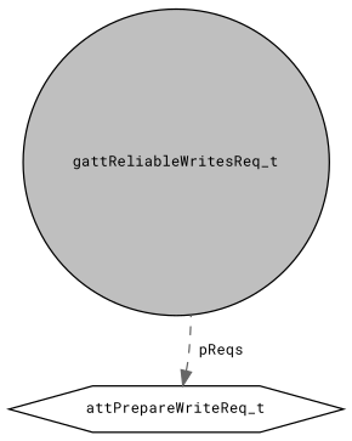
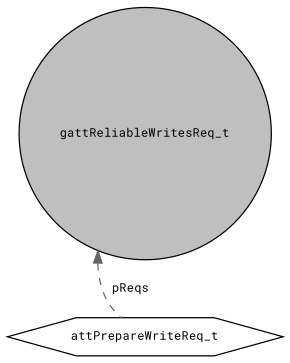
  digraph {
    fontname="Roboto Mono"
    node [color=black fontname="Roboto Mono" fontsize=10 style=filled]
    n1 [fillcolor=grey75 fontcolor=black height=0.2 label=gattReliableWritesReq_t shape=circle width=0.4]
    n2 [fillcolor=white height=0.2 label=attPrepareWriteReq_t shape=hexagon width=0.4]
-   n2 -> n1 [color=gray40 dir=back fontname="Roboto Mono" fontsize=10 label=" pReqs" labelfontname=Helvetica labelfontsize=10 style=dashed]
+   n1 -> n2 [color=gray40 dir=back fontname="Roboto Mono" fontsize=10 label=" pReqs" labelfontname=Helvetica labelfontsize=10 style=dashed]
  }
